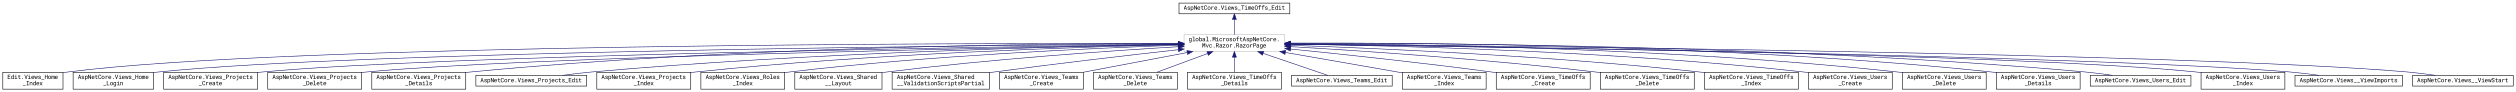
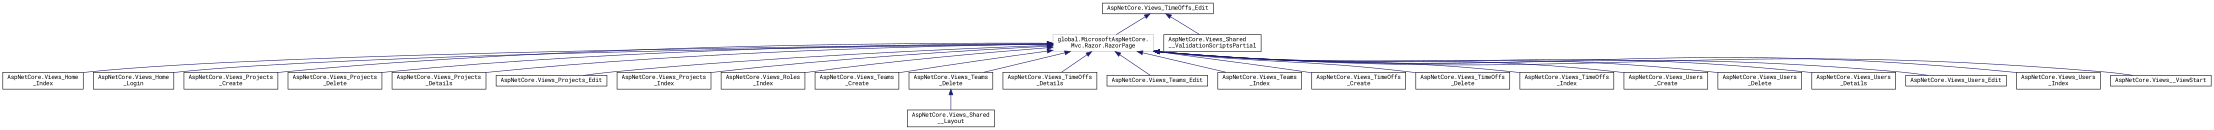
  digraph {
    fontname="Roboto Mono"
    rankdir=TB
    node [color=black fillcolor=white fontname="Roboto Mono" fontsize=10 shape=record style=filled]
    edge [color=midnightblue dir=back fontname="Roboto Mono" fontsize=10 labelfontname=Helvetica labelfontsize=10 style=solid]
    n1 [color=grey75 height=0.2 label="global.MicrosoftAspNetCore.\lMvc.Razor.RazorPage" width=0.4]
-   n2 [height=0.2 label="Edit.Views_Home\l_Index" width=0.4]
+   n2 [height=0.2 label="AspNetCore.Views_Home\l_Index" width=0.4]
    n3 [height=0.2 label="AspNetCore.Views_Home\l_Login" width=0.4]
    n4 [height=0.2 label="AspNetCore.Views_Projects\l_Create" width=0.4]
    n5 [height=0.2 label="AspNetCore.Views_Projects\l_Delete" width=0.4]
    n6 [height=0.2 label="AspNetCore.Views_Projects\l_Details" width=0.4]
    n7 [height=0.2 label="AspNetCore.Views_Projects_Edit" width=0.4]
    n8 [height=0.2 label="AspNetCore.Views_Projects\l_Index" width=0.4]
    n9 [height=0.2 label="AspNetCore.Views_Roles\l_Index" width=0.4]
    n10 [height=0.2 label="AspNetCore.Views_Shared\l__Layout" width=0.4]
    n11 [height=0.2 label="AspNetCore.Views_Shared\l__ValidationScriptsPartial" width=0.4]
    n12 [height=0.2 label="AspNetCore.Views_Teams\l_Create" width=0.4]
    n13 [height=0.2 label="AspNetCore.Views_Teams\l_Delete" width=0.4]
    n14 [height=0.2 label="AspNetCore.Views_TimeOffs\l_Details" width=0.4]
    n15 [height=0.2 label="AspNetCore.Views_Teams_Edit" width=0.4]
    n16 [height=0.2 label="AspNetCore.Views_Teams\l_Index" width=0.4]
    n17 [height=0.2 label="AspNetCore.Views_TimeOffs\l_Create" width=0.4]
    n18 [height=0.2 label="AspNetCore.Views_TimeOffs\l_Delete" width=0.4]
    n19 [height=0.2 label="AspNetCore.Views_TimeOffs\l_Index" width=0.4]
    n20 [height=0.2 label="AspNetCore.Views_Users\l_Create" width=0.4]
    n21 [height=0.2 label="AspNetCore.Views_Users\l_Delete" width=0.4]
    n22 [height=0.2 label="AspNetCore.Views_Users\l_Details" width=0.4]
    n23 [height=0.2 label="AspNetCore.Views_Users_Edit" width=0.4]
    n24 [height=0.2 label="AspNetCore.Views_Users\l_Index" width=0.4]
-   n25 [height=0.2 label="AspNetCore.Views__ViewImports" width=0.4]
    n26 [height=0.2 label="AspNetCore.Views__ViewStart" width=0.4]
    n27 [height=0.2 label="AspNetCore.Views_TimeOffs_Edit" width=0.4]
    n1 -> n2
    n1 -> n3
    n1 -> n4
    n1 -> n5
    n1 -> n6
    n1 -> n7
    n1 -> n8
    n1 -> n9
-   n1 -> n10
-   n1 -> n11
+   n13 -> n10
+   n27 -> n11
    n1 -> n12
    n1 -> n13
    n1 -> n14
    n1 -> n15
    n1 -> n16
    n1 -> n17
    n1 -> n18
    n1 -> n19
    n1 -> n20
    n1 -> n21
    n1 -> n22
    n1 -> n23
    n1 -> n24
-   n1 -> n25
    n1 -> n26
    n27 -> n1
  }
